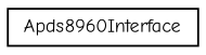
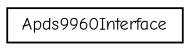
  digraph {
    rankdir=TB
    fontname="Comic Neue"
-   n1 [color=black fillcolor=white fontname="Comic Neue" fontsize=10 height=0.2 label=Apds8960Interface shape=record style=filled width=0.4]
+   n1 [color=black fillcolor=white fontname="Comic Neue" fontsize=10 height=0.2 label=Apds9960Interface shape=record style=filled width=0.4]
  }
